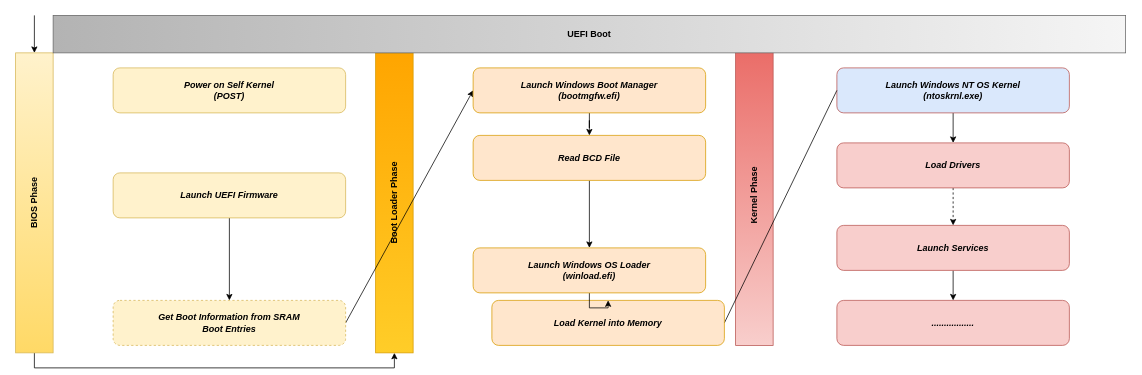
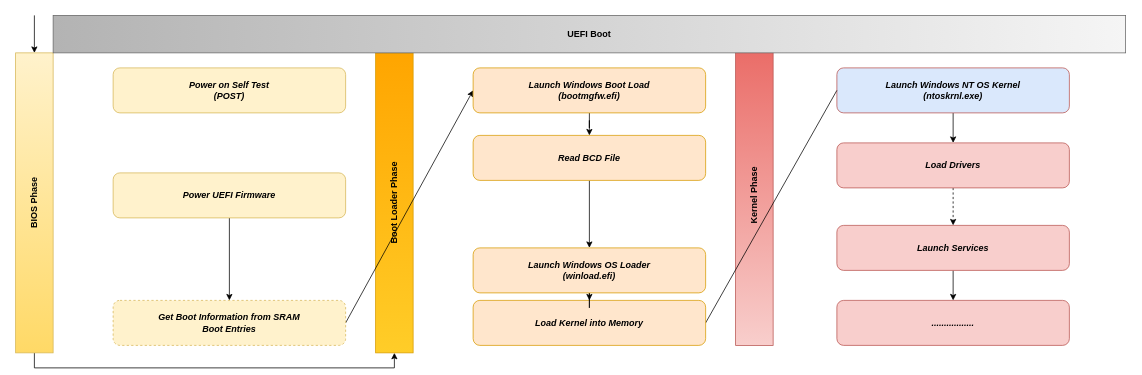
  <mxCell id="0" />
  <mxCell id="1" parent="0" />
  <mxCell id="2" style="edgeStyle=orthogonalEdgeStyle;rounded=0;orthogonalLoop=1;jettySize=auto;html=1;entryX=0.5;entryY=1;entryDx=0;entryDy=0;exitX=0.5;exitY=1;exitDx=0;exitDy=0;" edge="1" parent="1" source="3" target="4"><mxGeometry relative="1" as="geometry" /></mxCell>
  <mxCell id="3" value="BIOS Phase" style="rounded=0;whiteSpace=wrap;html=1;rotation=0;flipV=0;flipH=1;fillColor=#fff2cc;strokeColor=#d6b656;fontStyle=1;verticalAlign=middle;horizontal=0;gradientColor=#ffd966;" parent="1" vertex="1"><mxGeometry y="70" width="50" height="400" as="geometry" x="20" /></mxCell>
  <mxCell id="4" value="Boot Loader Phase" style="rounded=0;whiteSpace=wrap;html=1;rotation=0;flipV=1;flipH=0;fillColor=#ffcd28;strokeColor=#d79b00;fontStyle=1;horizontal=0;gradientColor=#ffa500;" parent="1" vertex="1"><mxGeometry x="500" y="70" width="50" height="400" as="geometry" /></mxCell>
  <mxCell id="5" value="Kernel Phase" style="rounded=0;whiteSpace=wrap;html=1;rotation=0;flipV=1;flipH=0;fillColor=#f8cecc;strokeColor=#b85450;fontStyle=1;horizontal=0;gradientColor=#ea6b66;" parent="1" vertex="1"><mxGeometry x="980" y="60" width="50" height="400" as="geometry" /></mxCell>
  <mxCell id="6" value="UEFI Boot" style="rounded=0;whiteSpace=wrap;html=1;align=center;verticalAlign=middle;fontFamily=Helvetica;fontSize=12;fontStyle=1;horizontal=1;direction=south;fillColor=#f5f5f5;gradientColor=#b3b3b3;strokeColor=#666666;" parent="1" vertex="1"><mxGeometry x="70" width="1430" height="50" as="geometry" y="20" /></mxCell>
- <mxCell id="7" value="Power on Self Kernel&lt;br&gt;(POST)" style="rounded=1;whiteSpace=wrap;html=1;strokeColor=#d6b656;align=center;verticalAlign=middle;fontFamily=Helvetica;fontSize=12;fillColor=#fff2cc;fontStyle=3" parent="1" vertex="1"><mxGeometry x="150" y="90" width="310" height="60" as="geometry" /></mxCell>
+ <mxCell id="7" value="Power on Self Test&lt;br&gt;(POST)" style="rounded=1;whiteSpace=wrap;html=1;strokeColor=#d6b656;align=center;verticalAlign=middle;fontFamily=Helvetica;fontSize=12;fillColor=#fff2cc;fontStyle=3" parent="1" vertex="1"><mxGeometry x="150" y="90" width="310" height="60" as="geometry" /></mxCell>
  <mxCell id="8" value="" style="edgeStyle=orthogonalEdgeStyle;rounded=0;orthogonalLoop=1;jettySize=auto;html=1;fontFamily=Helvetica;fontSize=12;fontColor=default;" parent="1" source="9" target="11" edge="1"><mxGeometry relative="1" as="geometry" /></mxCell>
- <mxCell id="9" value="Launch UEFI Firmware" style="rounded=1;whiteSpace=wrap;html=1;strokeColor=#d6b656;align=center;verticalAlign=middle;fontFamily=Helvetica;fontSize=12;fillColor=#fff2cc;fontStyle=3" parent="1" vertex="1"><mxGeometry x="150" y="230" width="310" height="60" as="geometry" /></mxCell>
+ <mxCell id="9" value="Power UEFI Firmware" style="rounded=1;whiteSpace=wrap;html=1;strokeColor=#d6b656;align=center;verticalAlign=middle;fontFamily=Helvetica;fontSize=12;fillColor=#fff2cc;fontStyle=3" parent="1" vertex="1"><mxGeometry x="150" y="230" width="310" height="60" as="geometry" /></mxCell>
  <mxCell id="10" style="rounded=0;orthogonalLoop=1;jettySize=auto;html=1;entryX=0;entryY=0.5;entryDx=0;entryDy=0;exitX=1;exitY=0.5;exitDx=0;exitDy=0;" edge="1" parent="1" source="11" target="24"><mxGeometry relative="1" as="geometry" /></mxCell>
  <mxCell id="11" value="Get Boot Information from SRAM&lt;br&gt;Boot Entries" style="rounded=1;whiteSpace=wrap;html=1;strokeColor=#d6b656;align=center;verticalAlign=middle;fontFamily=Helvetica;fontSize=12;fillColor=#fff2cc;fontStyle=3;dashed=1;" parent="1" vertex="1"><mxGeometry x="150" y="400" width="310" height="60" as="geometry" /></mxCell>
  <mxCell id="12" value="" style="edgeStyle=orthogonalEdgeStyle;rounded=0;orthogonalLoop=1;jettySize=auto;html=1;" edge="1" parent="1" source="13" target="15"><mxGeometry relative="1" as="geometry" /></mxCell>
  <mxCell id="13" value="Launch Windows NT OS Kernel&lt;br&gt;(ntoskrnl.exe)" style="rounded=1;whiteSpace=wrap;html=1;strokeColor=#b85450;align=center;verticalAlign=middle;fontFamily=Helvetica;fontSize=12;fillColor=#dae8fc;fontStyle=3;" parent="1" vertex="1"><mxGeometry x="1115" y="90" width="310" height="60" as="geometry" /></mxCell>
  <mxCell id="14" value="" style="edgeStyle=orthogonalEdgeStyle;rounded=0;orthogonalLoop=1;jettySize=auto;html=1;dashed=1;" edge="1" parent="1" source="15" target="18"><mxGeometry relative="1" as="geometry" /></mxCell>
  <mxCell id="15" value="Load Drivers" style="rounded=1;whiteSpace=wrap;html=1;strokeColor=#b85450;align=center;verticalAlign=middle;fontFamily=Helvetica;fontSize=12;fillColor=#f8cecc;fontStyle=3" parent="1" vertex="1"><mxGeometry x="1115" y="190" width="310" height="60" as="geometry" /></mxCell>
  <mxCell id="16" value="................." style="rounded=1;whiteSpace=wrap;html=1;strokeColor=#b85450;align=center;verticalAlign=middle;fontFamily=Helvetica;fontSize=12;fillColor=#f8cecc;fontStyle=3" parent="1" vertex="1"><mxGeometry x="1115" y="400" width="310" height="60" as="geometry" /></mxCell>
  <mxCell id="17" value="" style="edgeStyle=orthogonalEdgeStyle;rounded=0;orthogonalLoop=1;jettySize=auto;html=1;" edge="1" parent="1" source="18" target="16"><mxGeometry relative="1" as="geometry" /></mxCell>
  <mxCell id="18" value="Launch Services" style="rounded=1;whiteSpace=wrap;html=1;strokeColor=#b85450;align=center;verticalAlign=middle;fontFamily=Helvetica;fontSize=12;fillColor=#f8cecc;fontStyle=3" parent="1" vertex="1"><mxGeometry x="1115" y="300" width="310" height="60" as="geometry" /></mxCell>
  <mxCell id="19" value="" style="edgeStyle=orthogonalEdgeStyle;rounded=0;orthogonalLoop=1;jettySize=auto;html=1;" edge="1" parent="1" source="20" target="26"><mxGeometry relative="1" as="geometry" /></mxCell>
  <mxCell id="20" value="Read BCD File" style="rounded=1;whiteSpace=wrap;html=1;strokeColor=#d79b00;align=center;verticalAlign=middle;fontFamily=Helvetica;fontSize=12;fillColor=#ffe6cc;fontStyle=3" vertex="1" parent="1"><mxGeometry x="630" y="180" width="310" height="60" as="geometry" /></mxCell>
  <mxCell id="21" style="rounded=0;orthogonalLoop=1;jettySize=auto;html=1;entryX=0;entryY=0.5;entryDx=0;entryDy=0;exitX=1;exitY=0.5;exitDx=0;exitDy=0;endArrow=none;" edge="1" parent="1" source="22" target="13"><mxGeometry relative="1" as="geometry" /></mxCell>
- <mxCell id="22" value="Load Kernel into Memory" style="rounded=1;whiteSpace=wrap;html=1;strokeColor=#d79b00;align=center;verticalAlign=middle;fontFamily=Helvetica;fontSize=12;fillColor=#ffe6cc;fontStyle=3" vertex="1" parent="1"><mxGeometry x="655" y="400" width="310" height="60" as="geometry" /></mxCell>
+ <mxCell id="22" value="Load Kernel into Memory" style="rounded=1;whiteSpace=wrap;html=1;strokeColor=#d79b00;align=center;verticalAlign=middle;fontFamily=Helvetica;fontSize=12;fillColor=#ffe6cc;fontStyle=3" vertex="1" parent="1"><mxGeometry x="630" y="400" width="310" height="60" as="geometry" /></mxCell>
  <mxCell id="23" value="" style="edgeStyle=orthogonalEdgeStyle;rounded=0;orthogonalLoop=1;jettySize=auto;html=1;" edge="1" parent="1" source="24" target="20"><mxGeometry relative="1" as="geometry" /></mxCell>
- <mxCell id="24" value="Launch Windows Boot Manager&lt;br&gt;(bootmgfw.efi)" style="rounded=1;whiteSpace=wrap;html=1;strokeColor=#d79b00;align=center;verticalAlign=middle;fontFamily=Helvetica;fontSize=12;fillColor=#ffe6cc;fontStyle=3" vertex="1" parent="1"><mxGeometry x="630" y="90" width="310" height="60" as="geometry" /></mxCell>
+ <mxCell id="24" value="Launch Windows Boot Load&lt;br&gt;(bootmgfw.efi)" style="rounded=1;whiteSpace=wrap;html=1;strokeColor=#d79b00;align=center;verticalAlign=middle;fontFamily=Helvetica;fontSize=12;fillColor=#ffe6cc;fontStyle=3" vertex="1" parent="1"><mxGeometry x="630" y="90" width="310" height="60" as="geometry" /></mxCell>
  <mxCell id="25" value="" style="edgeStyle=orthogonalEdgeStyle;rounded=0;orthogonalLoop=1;jettySize=auto;html=1;" edge="1" parent="1" source="26" target="22"><mxGeometry relative="1" as="geometry" /></mxCell>
  <mxCell id="26" value="Launch Windows OS Loader&lt;br&gt;(winload.efi)" style="rounded=1;whiteSpace=wrap;html=1;strokeColor=#d79b00;align=center;verticalAlign=middle;fontFamily=Helvetica;fontSize=12;fillColor=#ffe6cc;fontStyle=3" vertex="1" parent="1"><mxGeometry x="630" y="330" width="310" height="60" as="geometry" /></mxCell>
  <mxCell id="27" value="" style="endArrow=classic;html=1;rounded=0;entryX=0.5;entryY=0;entryDx=0;entryDy=0;" edge="1" parent="1" target="3"><mxGeometry width="50" height="50" relative="1" as="geometry"><mxPoint x="45" as="sourcePoint" y="20" /><mxPoint x="230" y="30" as="targetPoint" /></mxGeometry></mxCell>
